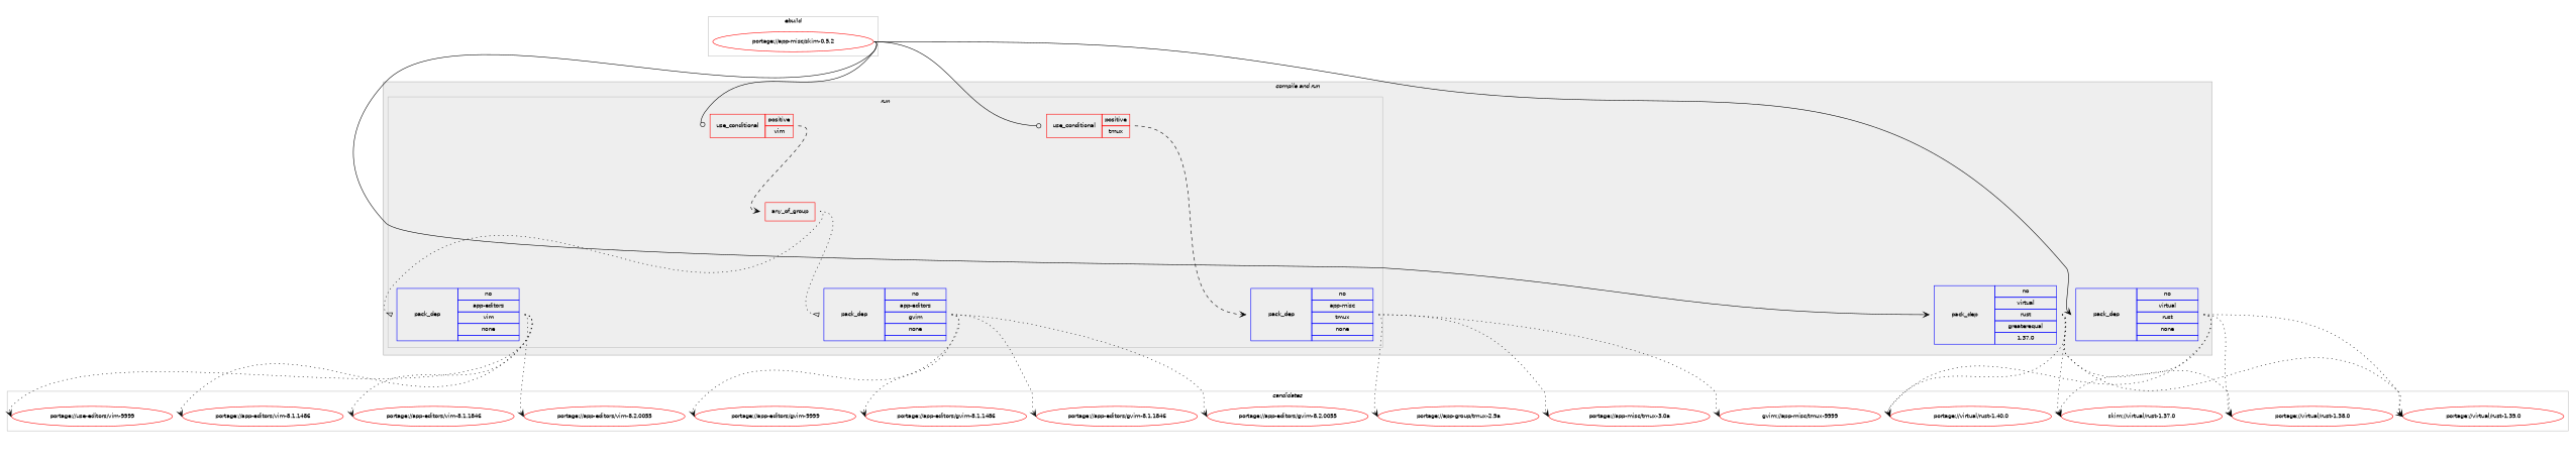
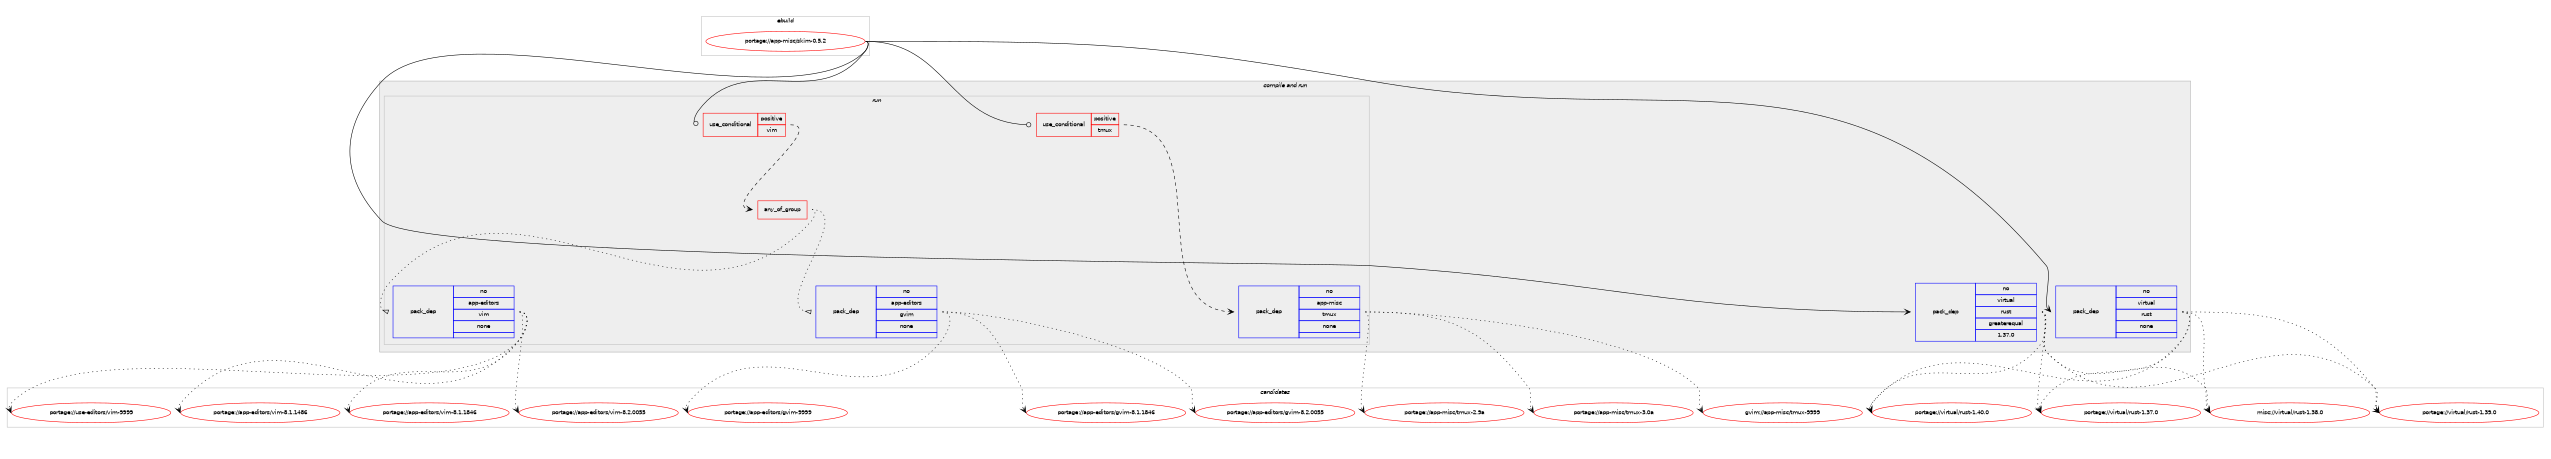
  digraph {
    compound=true
    concentrate=true
    fontname=Helvetica
    fontsize=10
    newrank=true
    rankdir=TB
    ranksep=1.5
    node [color=red fontname=Helvetica fontsize=10]
    edge [arrowhead=vee headport=w style=dotted tailport=e weight=100]
    n1 [label="portage://app-misc/skim-0.5.2" width=4]
    n2 [color=blue label=<<TABLE BORDER="0" CELLBORDER="1" CELLSPACING="0" CELLPADDING="4" WIDTH="220"><TR><TD ROWSPAN="6" CELLPADDING="30">pack_dep</TD></TR><TR><TD WIDTH="110">no</TD></TR><TR><TD>virtual</TD></TR><TR><TD>rust</TD></TR><TR><TD>greaterequal</TD></TR><TR><TD>1.37.0</TD></TR></TABLE>> shape=none]
    n3 [color=blue label=<<TABLE BORDER="0" CELLBORDER="1" CELLSPACING="0" CELLPADDING="4" WIDTH="220"><TR><TD ROWSPAN="6" CELLPADDING="30">pack_dep</TD></TR><TR><TD WIDTH="110">no</TD></TR><TR><TD>virtual</TD></TR><TR><TD>rust</TD></TR><TR><TD>none</TD></TR><TR><TD></TD></TR></TABLE>> shape=none]
    n4 [color=blue label=<<TABLE BORDER="0" CELLBORDER="1" CELLSPACING="0" CELLPADDING="4" WIDTH="220"><TR><TD ROWSPAN="6" CELLPADDING="30">pack_dep</TD></TR><TR><TD WIDTH="110">no</TD></TR><TR><TD>app-misc</TD></TR><TR><TD>tmux</TD></TR><TR><TD>none</TD></TR><TR><TD></TD></TR></TABLE>> shape=none]
    n5 [label=<<TABLE BORDER="0" CELLBORDER="1" CELLSPACING="0" CELLPADDING="4"><TR><TD ROWSPAN="3" CELLPADDING="10">use_conditional</TD></TR><TR><TD>positive</TD></TR><TR><TD>tmux</TD></TR></TABLE>> shape=none]
    n6 [color=blue label=<<TABLE BORDER="0" CELLBORDER="1" CELLSPACING="0" CELLPADDING="4" WIDTH="220"><TR><TD ROWSPAN="6" CELLPADDING="30">pack_dep</TD></TR><TR><TD WIDTH="110">no</TD></TR><TR><TD>app-editors</TD></TR><TR><TD>vim</TD></TR><TR><TD>none</TD></TR><TR><TD></TD></TR></TABLE>> shape=none]
    n7 [color=blue label=<<TABLE BORDER="0" CELLBORDER="1" CELLSPACING="0" CELLPADDING="4" WIDTH="220"><TR><TD ROWSPAN="6" CELLPADDING="30">pack_dep</TD></TR><TR><TD WIDTH="110">no</TD></TR><TR><TD>app-editors</TD></TR><TR><TD>gvim</TD></TR><TR><TD>none</TD></TR><TR><TD></TD></TR></TABLE>> shape=none]
    n8 [label=<<TABLE BORDER="0" CELLBORDER="1" CELLSPACING="0" CELLPADDING="4"><TR><TD CELLPADDING="10">any_of_group</TD></TR></TABLE>> shape=none]
    n9 [label=<<TABLE BORDER="0" CELLBORDER="1" CELLSPACING="0" CELLPADDING="4"><TR><TD ROWSPAN="3" CELLPADDING="10">use_conditional</TD></TR><TR><TD>positive</TD></TR><TR><TD>vim</TD></TR></TABLE>> shape=none]
    n10 [label="portage://virtual/rust-1.40.0" width=4]
    n11 [label="portage://virtual/rust-1.39.0" width=4]
-   n12 [label="portage://virtual/rust-1.38.0" width=4]
-   n13 [label="skim://virtual/rust-1.37.0" width=4]
+   n12 [label="misc://virtual/rust-1.38.0" width=4]
+   n13 [label="portage://virtual/rust-1.37.0" width=4]
    n14 [label="gvim://app-misc/tmux-9999" width=4]
    n15 [label="portage://app-misc/tmux-3.0a" width=4]
-   n16 [label="portage://app-group/tmux-2.9a" width=4]
+   n16 [label="portage://app-misc/tmux-2.9a" width=4]
    n17 [label="portage://use-editors/vim-9999" width=4]
    n18 [label="portage://app-editors/vim-8.2.0055" width=4]
    n19 [label="portage://app-editors/vim-8.1.1846" width=4]
    n20 [label="portage://app-editors/vim-8.1.1486" width=4]
    n21 [label="portage://app-editors/gvim-9999" width=4]
    n22 [label="portage://app-editors/gvim-8.2.0055" width=4]
    n23 [label="portage://app-editors/gvim-8.1.1846" width=4]
-   n24 [label="portage://app-editors/gvim-8.1.1486" width=4]
    subgraph cluster_1 {
      color=gray
      label=<<i>ebuild</i>>
      n1
    }
    subgraph cluster_2 {
      color=gray
      label=<<i>dependencies</i>>
      subgraph cluster_3 {
        color=gray
        fillcolor="#eeeeee"
        label=<<i>compile</i>>
        style=filled
        subgraph sub_4 {
          color=gray
          fillcolor="#eeeeee"
          label=<<i>compile</i>>
          style=filled
          n2
        }
        subgraph sub_5 {
          color=gray
          fillcolor="#eeeeee"
          label=<<i>compile</i>>
          style=filled
          n3
        }
      }
      subgraph cluster_6 {
        color=gray
        fillcolor="#eeeeee"
        label=<<i>compile and run</i>>
        style=filled
      }
      subgraph cluster_7 {
        color=gray
        fillcolor="#eeeeee"
        label=<<i>run</i>>
        style=filled
        subgraph sub_8 {
          color=gray
          fillcolor="#eeeeee"
          label=<<i>run</i>>
          style=filled
          n5
          subgraph sub_9 {
            color=gray
            fillcolor="#eeeeee"
            label=<<i>run</i>>
            style=filled
            n4
          }
        }
        subgraph sub_10 {
          color=gray
          fillcolor="#eeeeee"
          label=<<i>run</i>>
          style=filled
          n9
          subgraph sub_11 {
            color=gray
            fillcolor="#eeeeee"
            label=<<i>run</i>>
            style=filled
            n8
            subgraph sub_12 {
              color=gray
              fillcolor="#eeeeee"
              label=<<i>run</i>>
              style=filled
              n6
            }
            subgraph sub_13 {
              color=gray
              fillcolor="#eeeeee"
              label=<<i>run</i>>
              style=filled
              n7
            }
          }
        }
      }
    }
    subgraph cluster_14 {
      color=gray
      label=<<i>candidates</i>>
      rank=same
      subgraph sub_15 {
        color=black
        label=<<i>candidates</i>>
        nodesep=1
        rank=same
        n10
        n11
        n12
        n13
      }
      subgraph sub_16 {
        color=black
        label=<<i>candidates</i>>
        nodesep=1
        rank=same
        n10
        n11
        n12
        n13
      }
      subgraph sub_17 {
        color=black
        label=<<i>candidates</i>>
        nodesep=1
        rank=same
        n14
        n15
        n16
      }
      subgraph sub_18 {
        color=black
        label=<<i>candidates</i>>
        nodesep=1
        rank=same
        n17
        n18
        n19
        n20
      }
      subgraph sub_19 {
        color=black
        label=<<i>candidates</i>>
        nodesep=1
        rank=same
        n21
        n22
        n23
-       n24
      }
    }
    n1 -> n2 [style=solid weight=20]
    n1 -> n3 [style=solid weight=20]
    n1 -> n5 [arrowhead=odot style=solid weight=20]
    n1 -> n9 [arrowhead=odot style=solid weight=20]
    n2 -> n10
    n2 -> n11
    n2 -> n12
    n2 -> n13
    n3 -> n10
    n3 -> n11
    n3 -> n12
    n3 -> n13
    n4 -> n14
    n4 -> n15
    n4 -> n16
    n5 -> n4 [style=dashed weight=20]
    n6 -> n17
    n6 -> n18
    n6 -> n19
    n6 -> n20
    n7 -> n21
    n7 -> n22
    n7 -> n23
-   n7 -> n24
    n8 -> n6 [arrowhead=oinv weight=20]
    n8 -> n7 [arrowhead=oinv weight=20]
    n9 -> n8 [style=dashed weight=20]
  }
